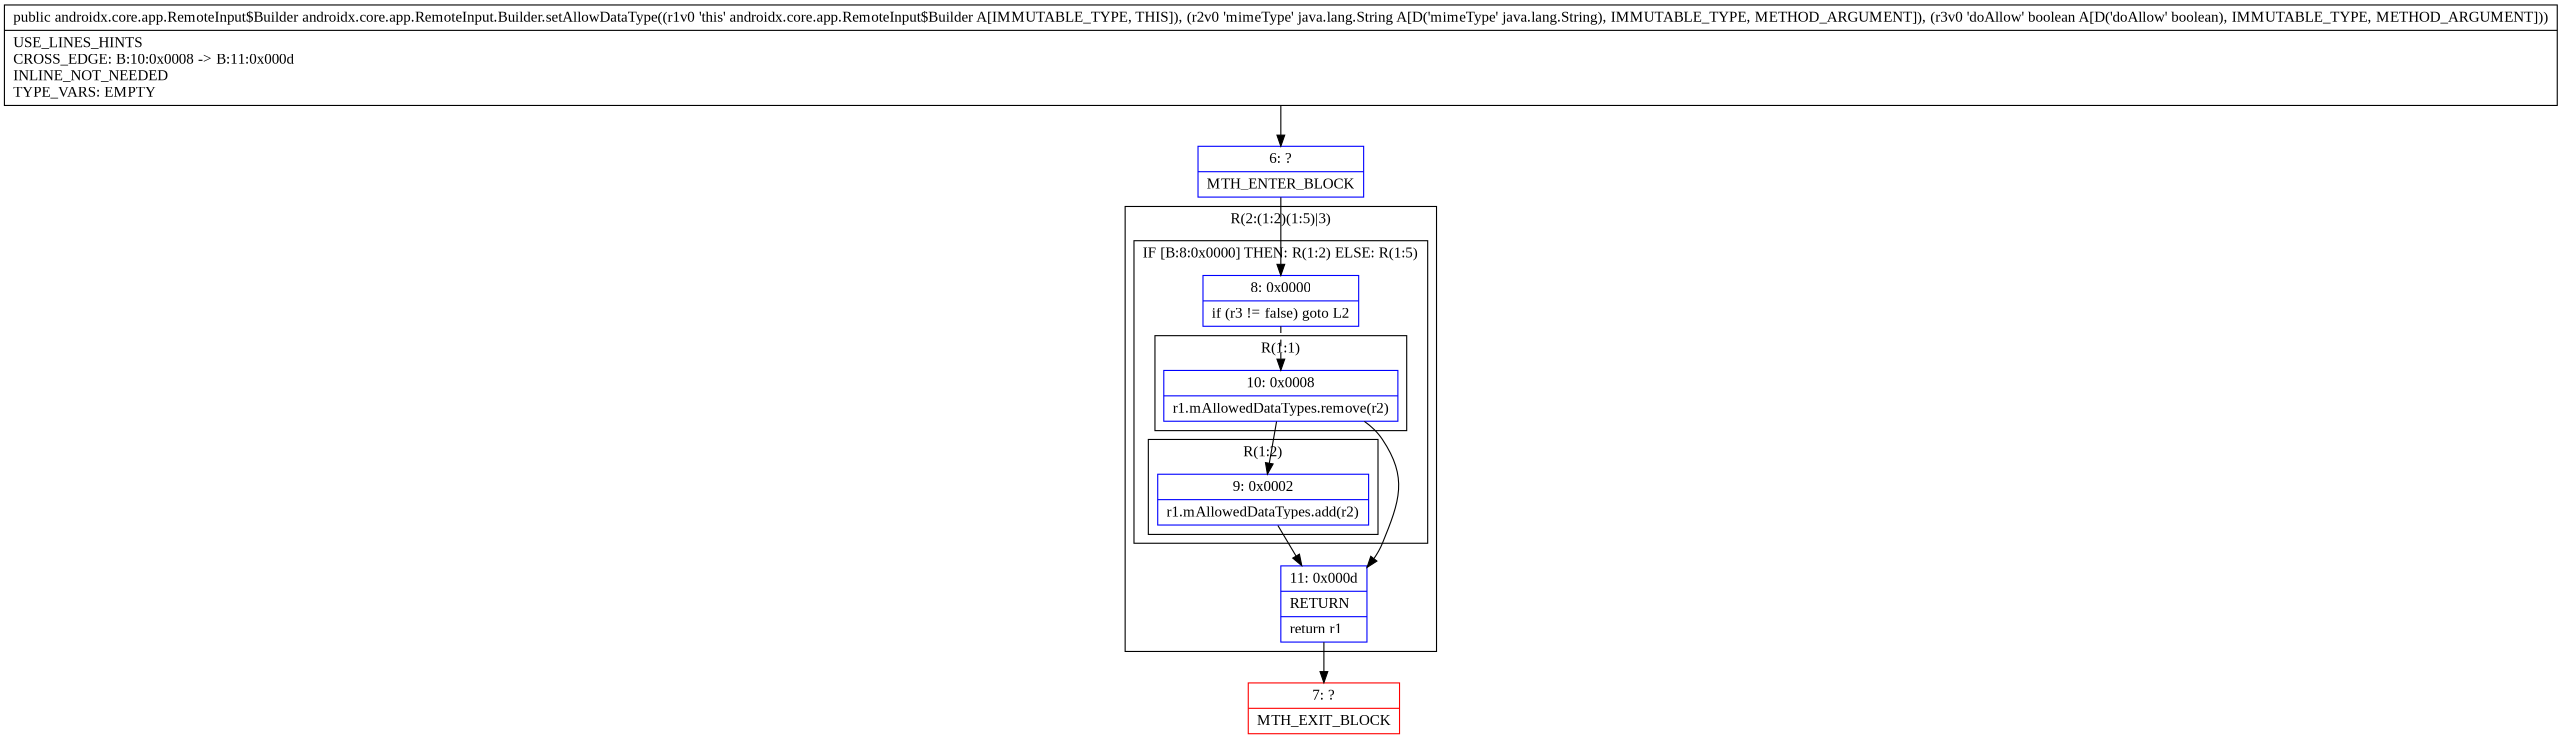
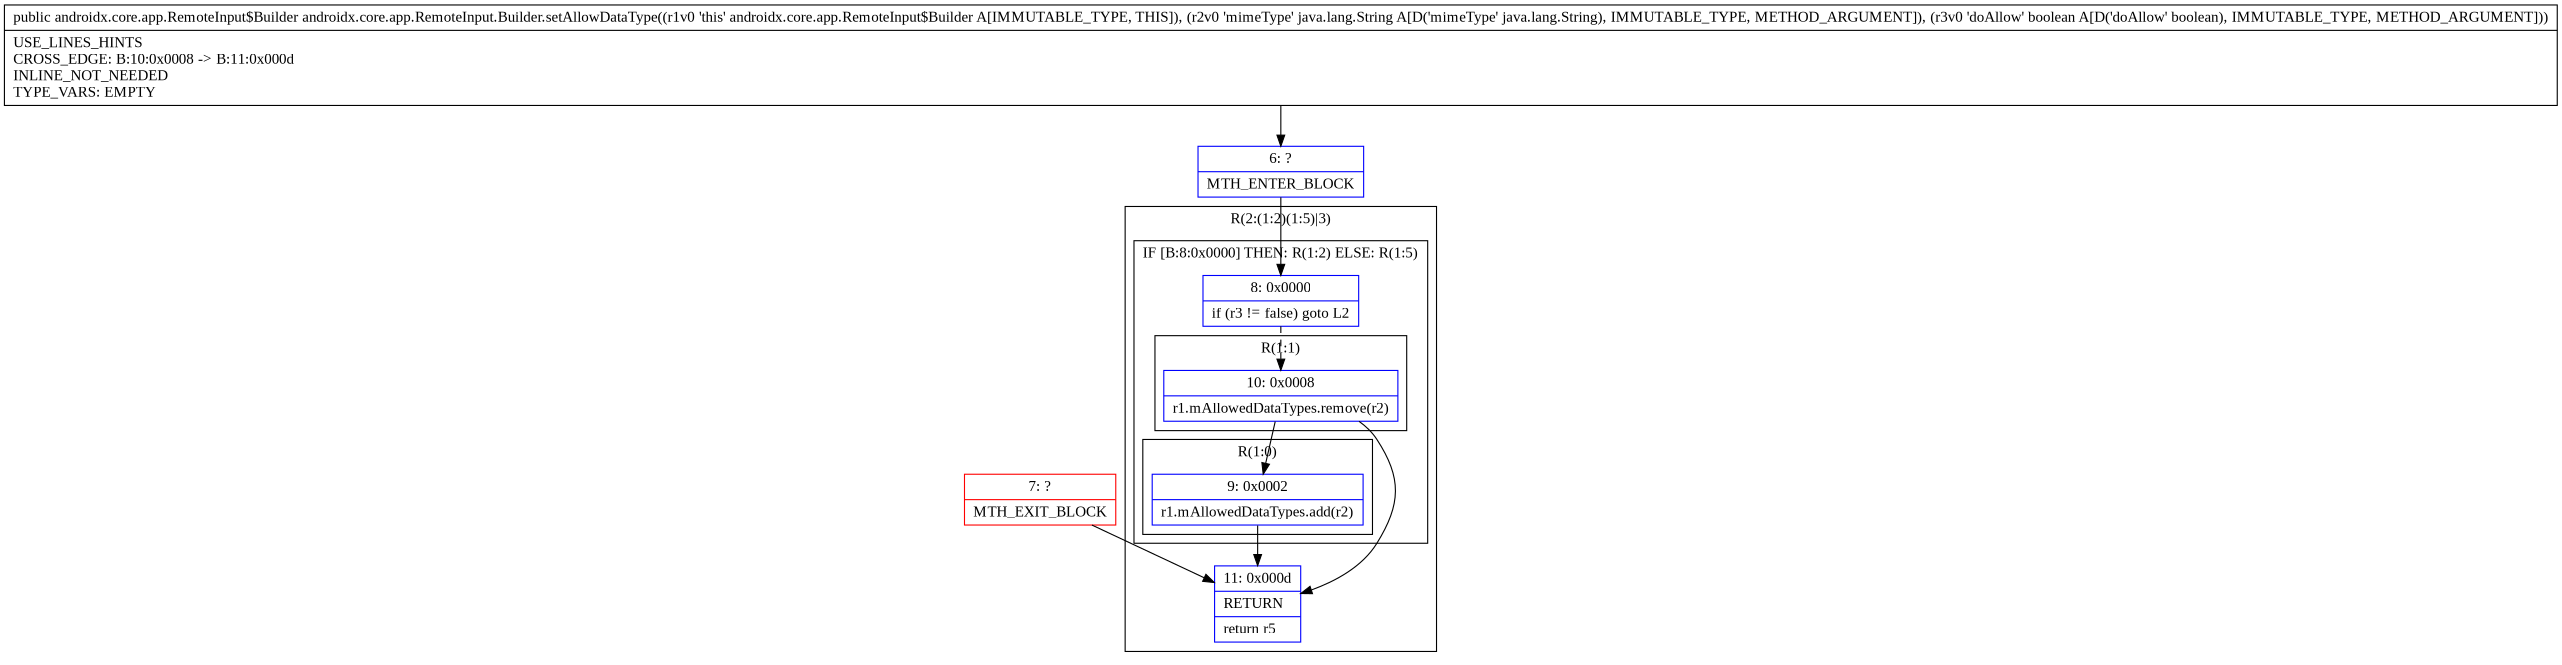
  digraph {
    fontname="Liberation Serif"
    node [color=blue fontname="Liberation Serif" shape=record]
    edge [fontname="Liberation Serif"]
    n1 [label="{9\:\ 0x0002|r1.mAllowedDataTypes.add(r2)\l}"]
    n2 [label="{10\:\ 0x0008|r1.mAllowedDataTypes.remove(r2)\l}"]
    n3 [label="{8\:\ 0x0000|if (r3 != false) goto L2\l}"]
-   n4 [label="{11\:\ 0x000d|RETURN\l|return r1\l}"]
+   n4 [label="{11\:\ 0x000d|RETURN\l|return r5\l}"]
    n5 [color=red label="{7\:\ ?|MTH_EXIT_BLOCK\l}"]
    n6 [label="{6\:\ ?|MTH_ENTER_BLOCK\l}"]
    n7 [label="{public androidx.core.app.RemoteInput$Builder androidx.core.app.RemoteInput.Builder.setAllowDataType((r1v0 'this' androidx.core.app.RemoteInput$Builder A[IMMUTABLE_TYPE, THIS]), (r2v0 'mimeType' java.lang.String A[D('mimeType' java.lang.String), IMMUTABLE_TYPE, METHOD_ARGUMENT]), (r3v0 'doAllow' boolean A[D('doAllow' boolean), IMMUTABLE_TYPE, METHOD_ARGUMENT]))  | USE_LINES_HINTS\lCROSS_EDGE: B:10:0x0008 \-\> B:11:0x000d\lINLINE_NOT_NEEDED\lTYPE_VARS: EMPTY\l}" color=""]
    subgraph cluster_1 {
      label="R(2:(1:2)(1:5)|3)"
      n4
      subgraph cluster_2 {
        label="IF [B:8:0x0000] THEN: R(1:2) ELSE: R(1:5)"
        n3
        subgraph cluster_3 {
-         label="R(1:2)"
+         label="R(1:0)"
          n1
        }
        subgraph cluster_4 {
          label="R(1:1)"
          n2
        }
      }
    }
    n1 -> n4
    n2 -> n1
    n2 -> n4
    n3 -> n2 [style=dashed]
-   n4 -> n5
+   n5 -> n4
    n6 -> n3
    n7 -> n6
  }
